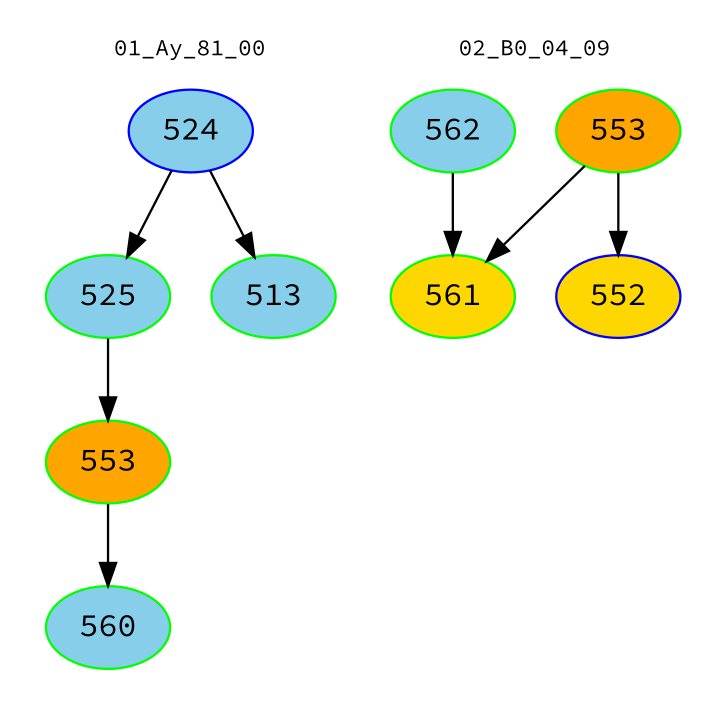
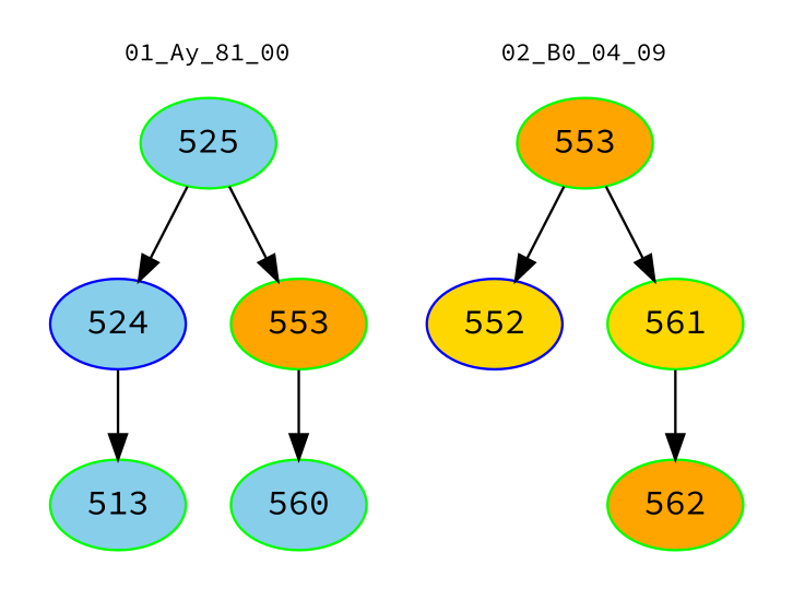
  digraph {
    fontname="Source Code Pro"
    node [color=green fillcolor=skyblue fontname="Source Code Pro" style=filled]
    edge [color=black fontname="Source Code Pro"]
    n1 [label=525]
    n2 [color=blue label=524]
    n3 [fillcolor=orange label=553]
    n4 [label=513]
    n5 [label=560]
    n6 [fillcolor=orange label=553]
    n7 [color=blue fillcolor=gold label=552]
    n8 [fillcolor=gold label=561]
-   n9 [label=562]
+   n9 [fillcolor=orange label=562]
    subgraph cluster_1 {
      color=white
      fontsize=10
      label="01_Ay_81_00"
      n1
      n2
      n3
      n4
      n5
    }
    subgraph cluster_2 {
      color=white
      fontsize=10
      label="02_B0_04_09"
      n6
      n7
      n8
      n9
    }
-   n2 -> n1
+   n1 -> n2
    n1 -> n3
    n2 -> n4
    n3 -> n5
    n6 -> n7
    n6 -> n8
-   n9 -> n8
+   n8 -> n9
  }
